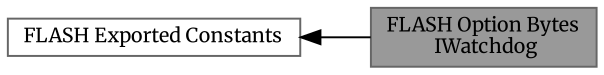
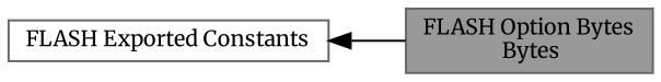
  digraph {
    rankdir=LR
    fontname=Merriweather
    node [fontname=Merriweather fontsize=10 shape=box style=filled]
    n1 [color=grey40 fillcolor=white height=0.2 label="FLASH Exported Constants" width=0.4]
-   n2 [color=gray40 fillcolor=grey60 fontcolor=black height=0.2 label="FLASH Option Bytes\l IWatchdog" width=0.4]
+   n2 [color=gray40 fillcolor=grey60 fontcolor=black height=0.2 label="FLASH Option Bytes\l Bytes" width=0.4]
    n1 -> n2 [dir=back fontname=Merriweather fontsize=10 labelfontname=Helvetica labelfontsize=10 shape=plaintext style=solid]
  }
